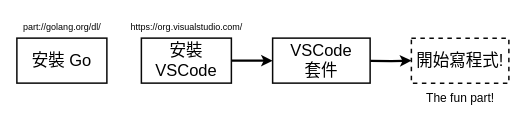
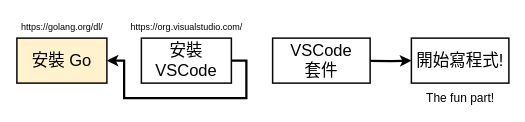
  <mxCell id="0" />
  <mxCell id="1" parent="0" />
- <mxCell id="2" value="安裝 Go" style="rounded=0;whiteSpace=wrap;html=1;shadow=0;labelBackgroundColor=none;strokeColor=#080808;strokeWidth=2;fillColor=#ffffff;fontSize=22;fontColor=#000000;align=center;" vertex="1" parent="1"><mxGeometry x="22" y="50" width="120" height="60" as="geometry" /></mxCell>
- <mxCell id="3" style="edgeStyle=orthogonalEdgeStyle;rounded=0;html=1;exitX=1;exitY=0.5;startArrow=none;startFill=0;endArrow=classic;endFill=1;jettySize=auto;orthogonalLoop=1;strokeColor=#000000;strokeWidth=3;fontSize=22;fontColor=#000000;" edge="1" parent="1" source="4" target="5"><mxGeometry relative="1" as="geometry" /></mxCell>
+ <mxCell id="2" value="安裝 Go" style="rounded=0;whiteSpace=wrap;html=1;shadow=0;labelBackgroundColor=none;strokeColor=#080808;strokeWidth=2;fillColor=#fff2cc;fontSize=22;fontColor=#000000;align=center;" vertex="1" parent="1"><mxGeometry x="22" y="50" width="120" height="60" as="geometry" /></mxCell>
+ <mxCell id="3" style="edgeStyle=orthogonalEdgeStyle;rounded=0;html=1;exitX=1;exitY=0.5;startArrow=none;startFill=0;endArrow=classic;endFill=1;jettySize=auto;orthogonalLoop=1;strokeColor=#000000;strokeWidth=3;fontSize=22;fontColor=#000000;" edge="1" parent="1" source="4" target="2"><mxGeometry relative="1" as="geometry" /></mxCell>
  <mxCell id="4" value="安裝 VSCode" style="rounded=0;whiteSpace=wrap;html=1;shadow=0;labelBackgroundColor=none;strokeColor=#080808;strokeWidth=2;fillColor=#ffffff;fontSize=22;fontColor=#000000;align=center;" vertex="1" parent="1"><mxGeometry x="188" y="50" width="120" height="60" as="geometry" /></mxCell>
  <mxCell id="5" value="VSCode&lt;br&gt;套件" style="rounded=0;whiteSpace=wrap;html=1;shadow=0;labelBackgroundColor=none;strokeColor=#080808;strokeWidth=2;fillColor=#ffffff;fontSize=22;fontColor=#000000;align=center;" vertex="1" parent="1"><mxGeometry x="363" y="50" width="130" height="60" as="geometry" /></mxCell>
- <mxCell id="6" value="part://golang.org/dl/" style="text;html=1;strokeColor=none;fillColor=none;align=center;verticalAlign=middle;whiteSpace=wrap;rounded=0;shadow=0;labelBackgroundColor=none;fontSize=12;fontColor=#000000;" vertex="1" parent="1"><mxGeometry x="20" y="20" width="125" height="30" as="geometry" /></mxCell>
+ <mxCell id="6" value="https://golang.org/dl/" style="text;html=1;strokeColor=none;fillColor=none;align=center;verticalAlign=middle;whiteSpace=wrap;rounded=0;shadow=0;labelBackgroundColor=none;fontSize=12;fontColor=#000000;" vertex="1" parent="1"><mxGeometry x="20" y="20" width="125" height="30" as="geometry" /></mxCell>
  <mxCell id="7" value="https://org.visualstudio.com/" style="text;html=1;strokeColor=none;fillColor=none;align=center;verticalAlign=middle;whiteSpace=wrap;rounded=0;shadow=0;labelBackgroundColor=none;fontSize=12;fontColor=#000000;" vertex="1" parent="1"><mxGeometry x="186" y="20" width="125" height="30" as="geometry" /></mxCell>
  <mxCell id="8" style="edgeStyle=orthogonalEdgeStyle;rounded=0;html=1;exitX=1;exitY=0.5;startArrow=none;startFill=0;endArrow=classic;endFill=1;jettySize=auto;orthogonalLoop=1;strokeColor=#000000;strokeWidth=3;fontSize=22;fontColor=#000000;" edge="1" parent="1" target="9"><mxGeometry relative="1" as="geometry"><mxPoint x="493.333" y="80.333" as="sourcePoint" /></mxGeometry></mxCell>
- <mxCell id="9" value="開始寫程式!" style="rounded=0;whiteSpace=wrap;html=1;shadow=0;labelBackgroundColor=none;strokeColor=#080808;strokeWidth=2;fillColor=#ffffff;fontSize=22;fontColor=#000000;align=center;dashed=1;" vertex="1" parent="1"><mxGeometry x="548" y="50" width="130" height="60" as="geometry" /></mxCell>
+ <mxCell id="9" value="開始寫程式!" style="rounded=0;whiteSpace=wrap;html=1;shadow=0;labelBackgroundColor=none;strokeColor=#080808;strokeWidth=2;fillColor=#ffffff;fontSize=22;fontColor=#000000;align=center;" vertex="1" parent="1"><mxGeometry x="548" y="50" width="130" height="60" as="geometry" /></mxCell>
  <mxCell id="10" value="The fun part!" style="text;html=1;strokeColor=none;fillColor=none;align=center;verticalAlign=middle;whiteSpace=wrap;rounded=0;shadow=0;labelBackgroundColor=none;fontSize=16;fontColor=#000000;" vertex="1" parent="1"><mxGeometry x="551" y="120" width="125" height="20" as="geometry" /></mxCell>
